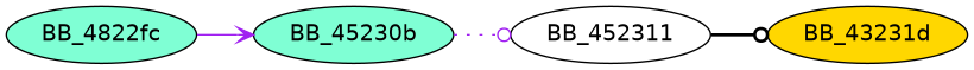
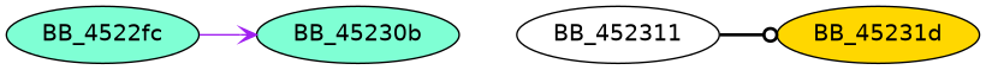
  digraph {
    fontname="DejaVu Sans"
    rankdir=LR
    node [fillcolor=aquamarine fontname="DejaVu Sans" style=filled]
    edge [arrowhead=odot color=purple fontname="DejaVu Sans"]
-   BB_4522fc [label=BB_4822fc]
+   BB_4522fc
    BB_45230b
    BB_452311 [fillcolor=white]
-   BB_45231d [fillcolor=gold label=BB_43231d]
+   BB_45231d [fillcolor=gold]
    BB_4522fc -> BB_45230b [arrowhead=vee style=solid]
-   BB_45230b -> BB_452311 [style=dotted]
    BB_452311 -> BB_45231d [color=black style=bold]
  }
